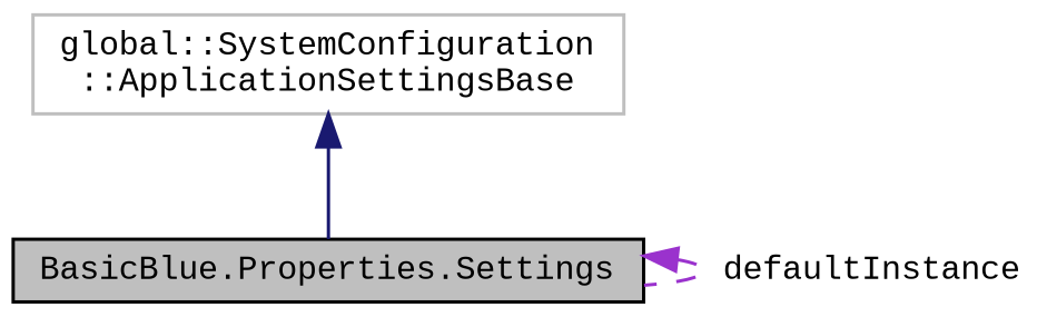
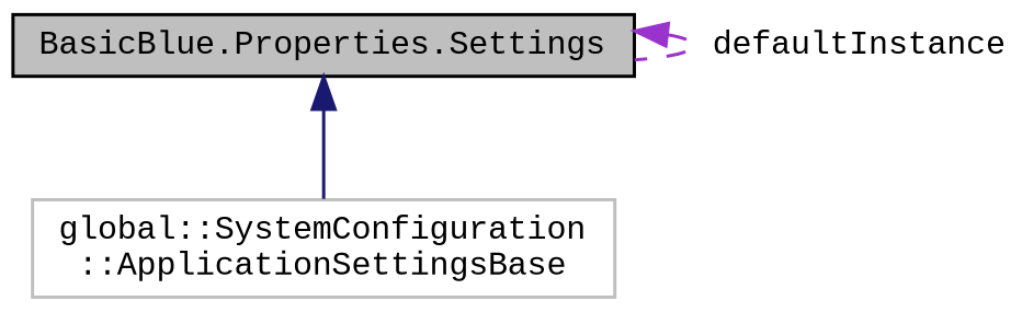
  digraph {
    fontname="Liberation Mono"
    node [fontname="Liberation Mono" fontsize=10 shape=record style=filled]
    edge [dir=back fontname="Liberation Mono" fontsize=10 labelfontname=Helvetica labelfontsize=10]
    n1 [color=black fillcolor=grey75 fontcolor=black height=0.2 label="BasicBlue.Properties.Settings" width=0.4]
    n2 [color=grey75 fillcolor=white height=0.2 label="global::SystemConfiguration\l::ApplicationSettingsBase" width=0.4]
    n1 -> n1 [color=darkorchid3 label=" defaultInstance" style=dashed]
-   n2 -> n1 [color=midnightblue style=solid]
+   n1 -> n2 [color=midnightblue style=solid]
  }
